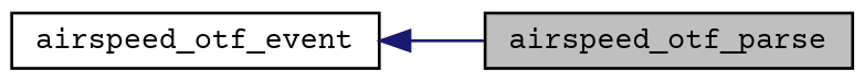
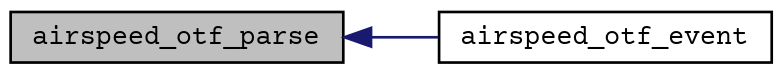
  digraph {
    rankdir=LR
    fontname="Courier Prime"
    node [color=black fontname="Courier Prime" fontsize=10 shape=record style=filled]
    n1 [fillcolor=grey75 fontcolor=black height=0.2 label=airspeed_otf_parse width=0.4]
    n2 [fillcolor=white height=0.2 label=airspeed_otf_event width=0.4]
-   n2 -> n1 [color=midnightblue dir=back fontname="Courier Prime" fontsize=10 labelfontname=FreeSans labelfontsize=10 style=solid]
+   n1 -> n2 [color=midnightblue dir=back fontname="Courier Prime" fontsize=10 labelfontname=FreeSans labelfontsize=10 style=solid]
  }
